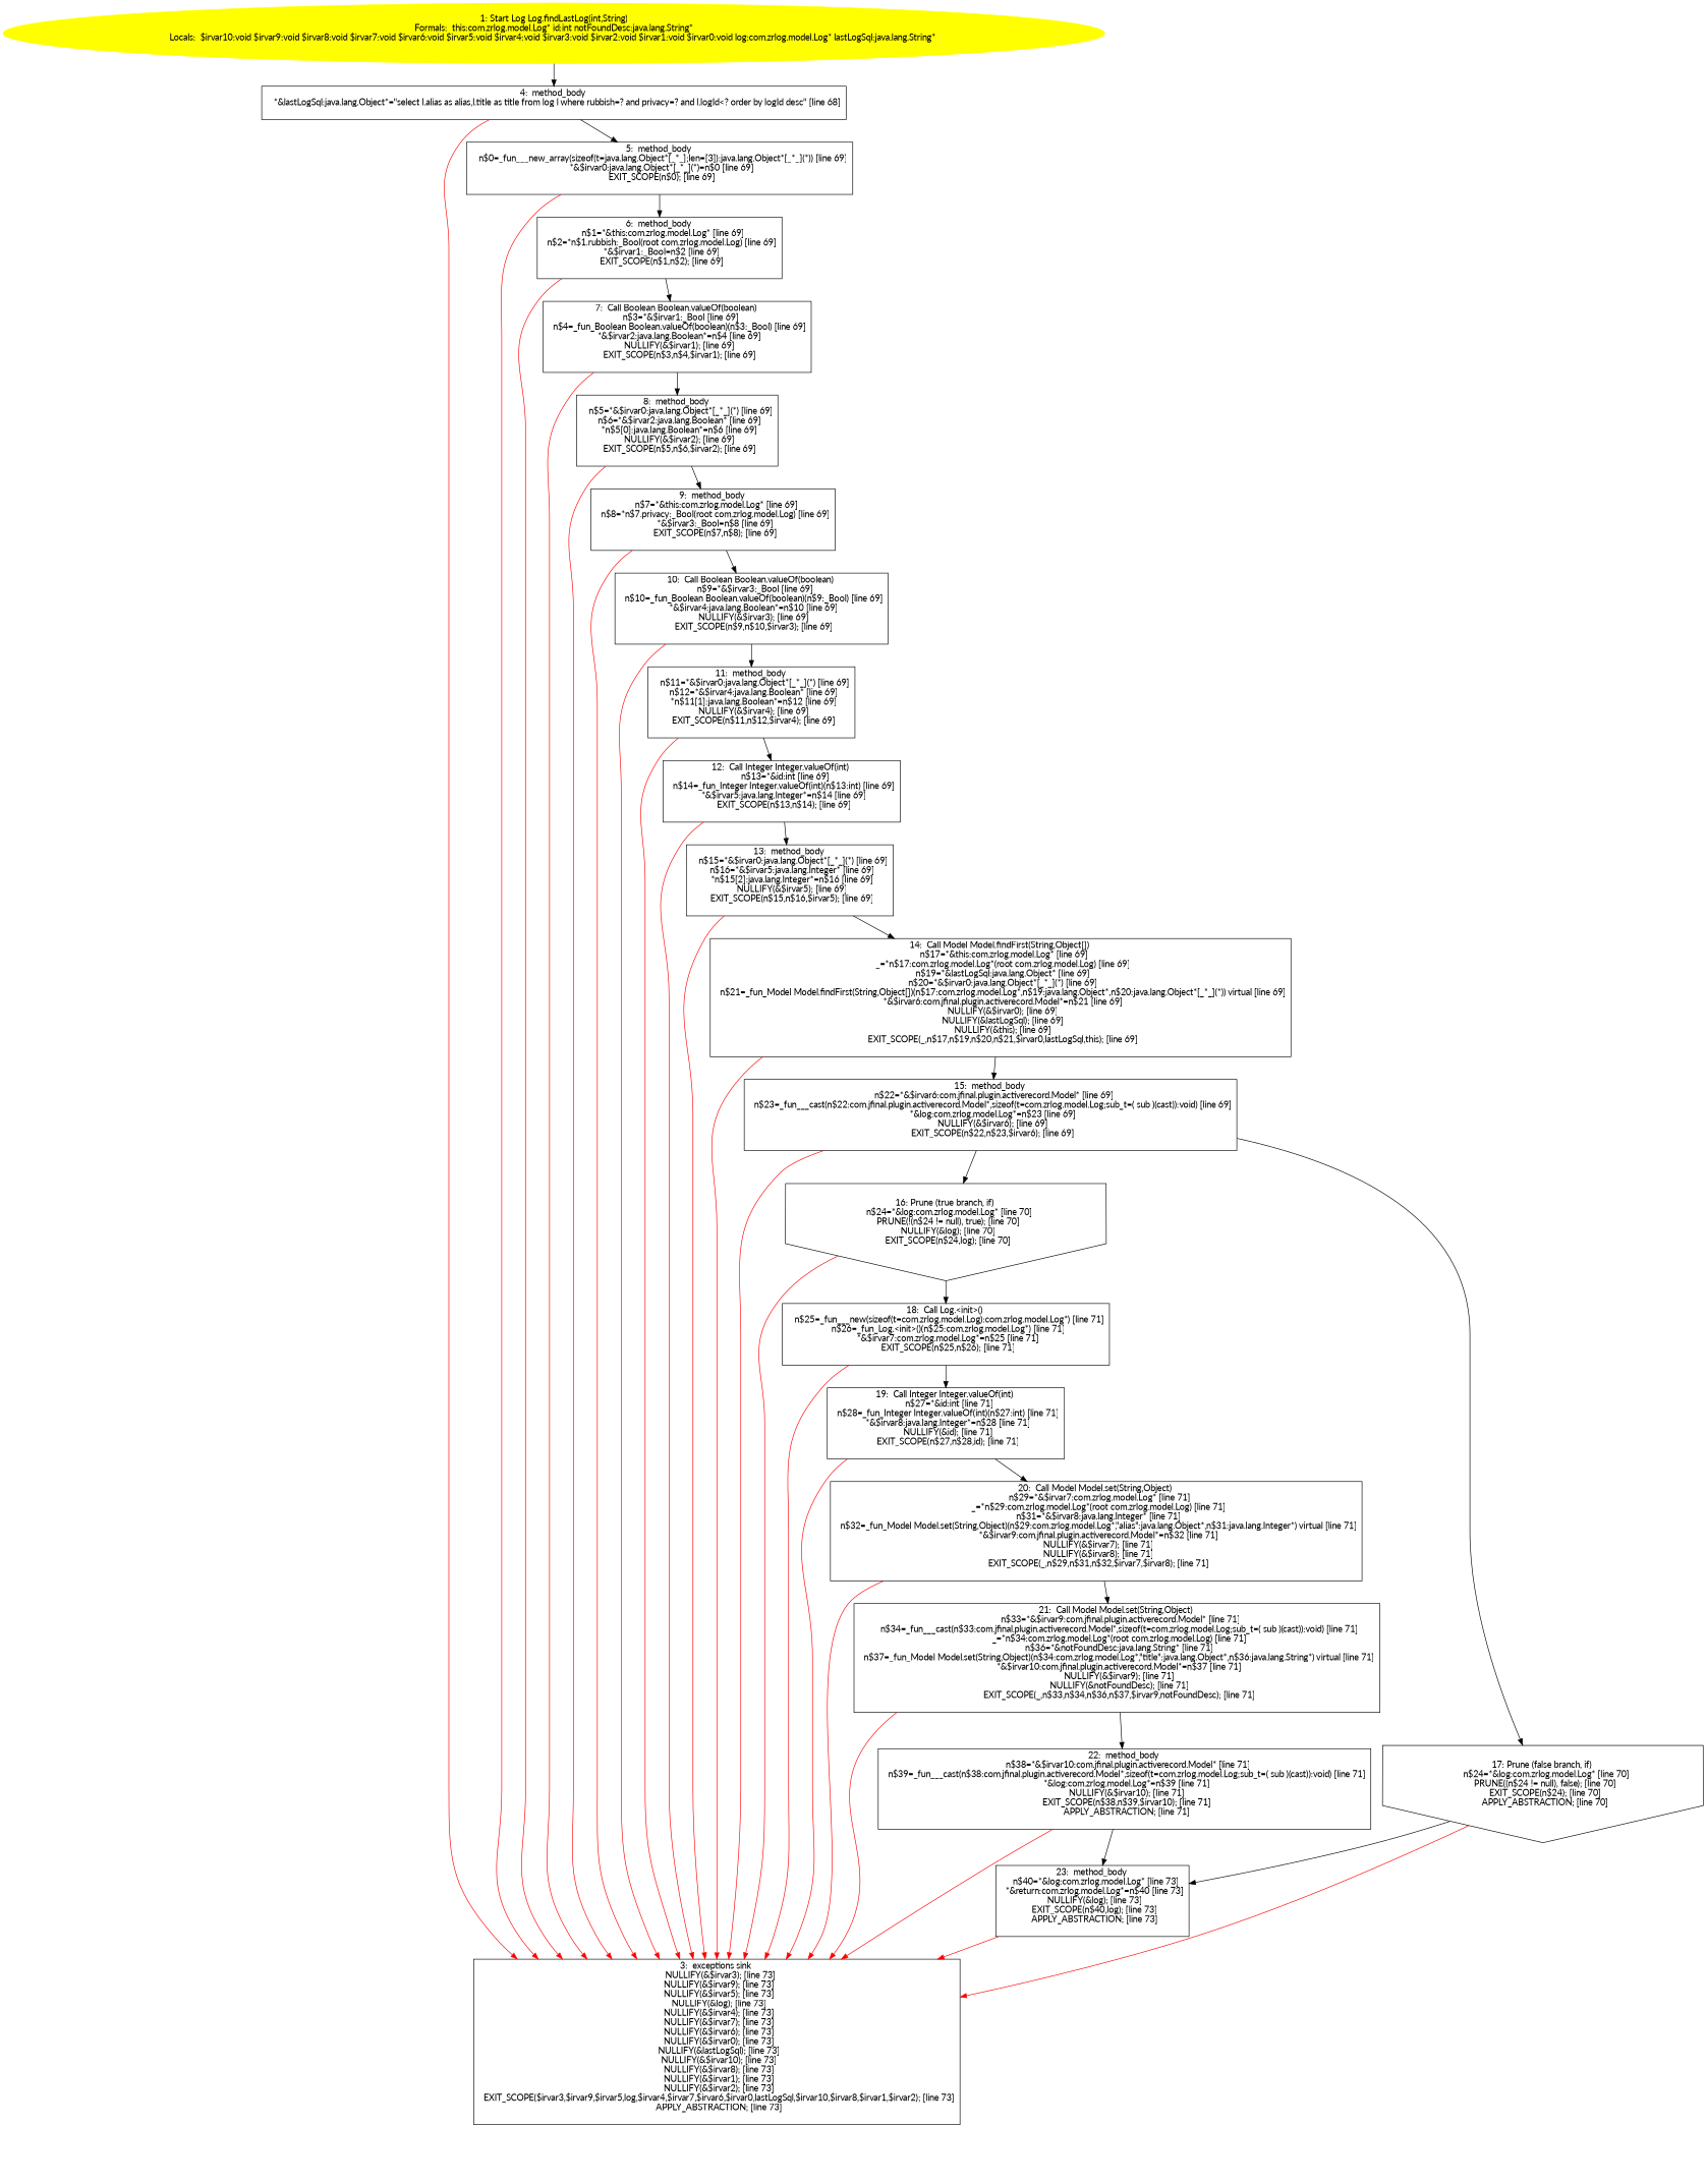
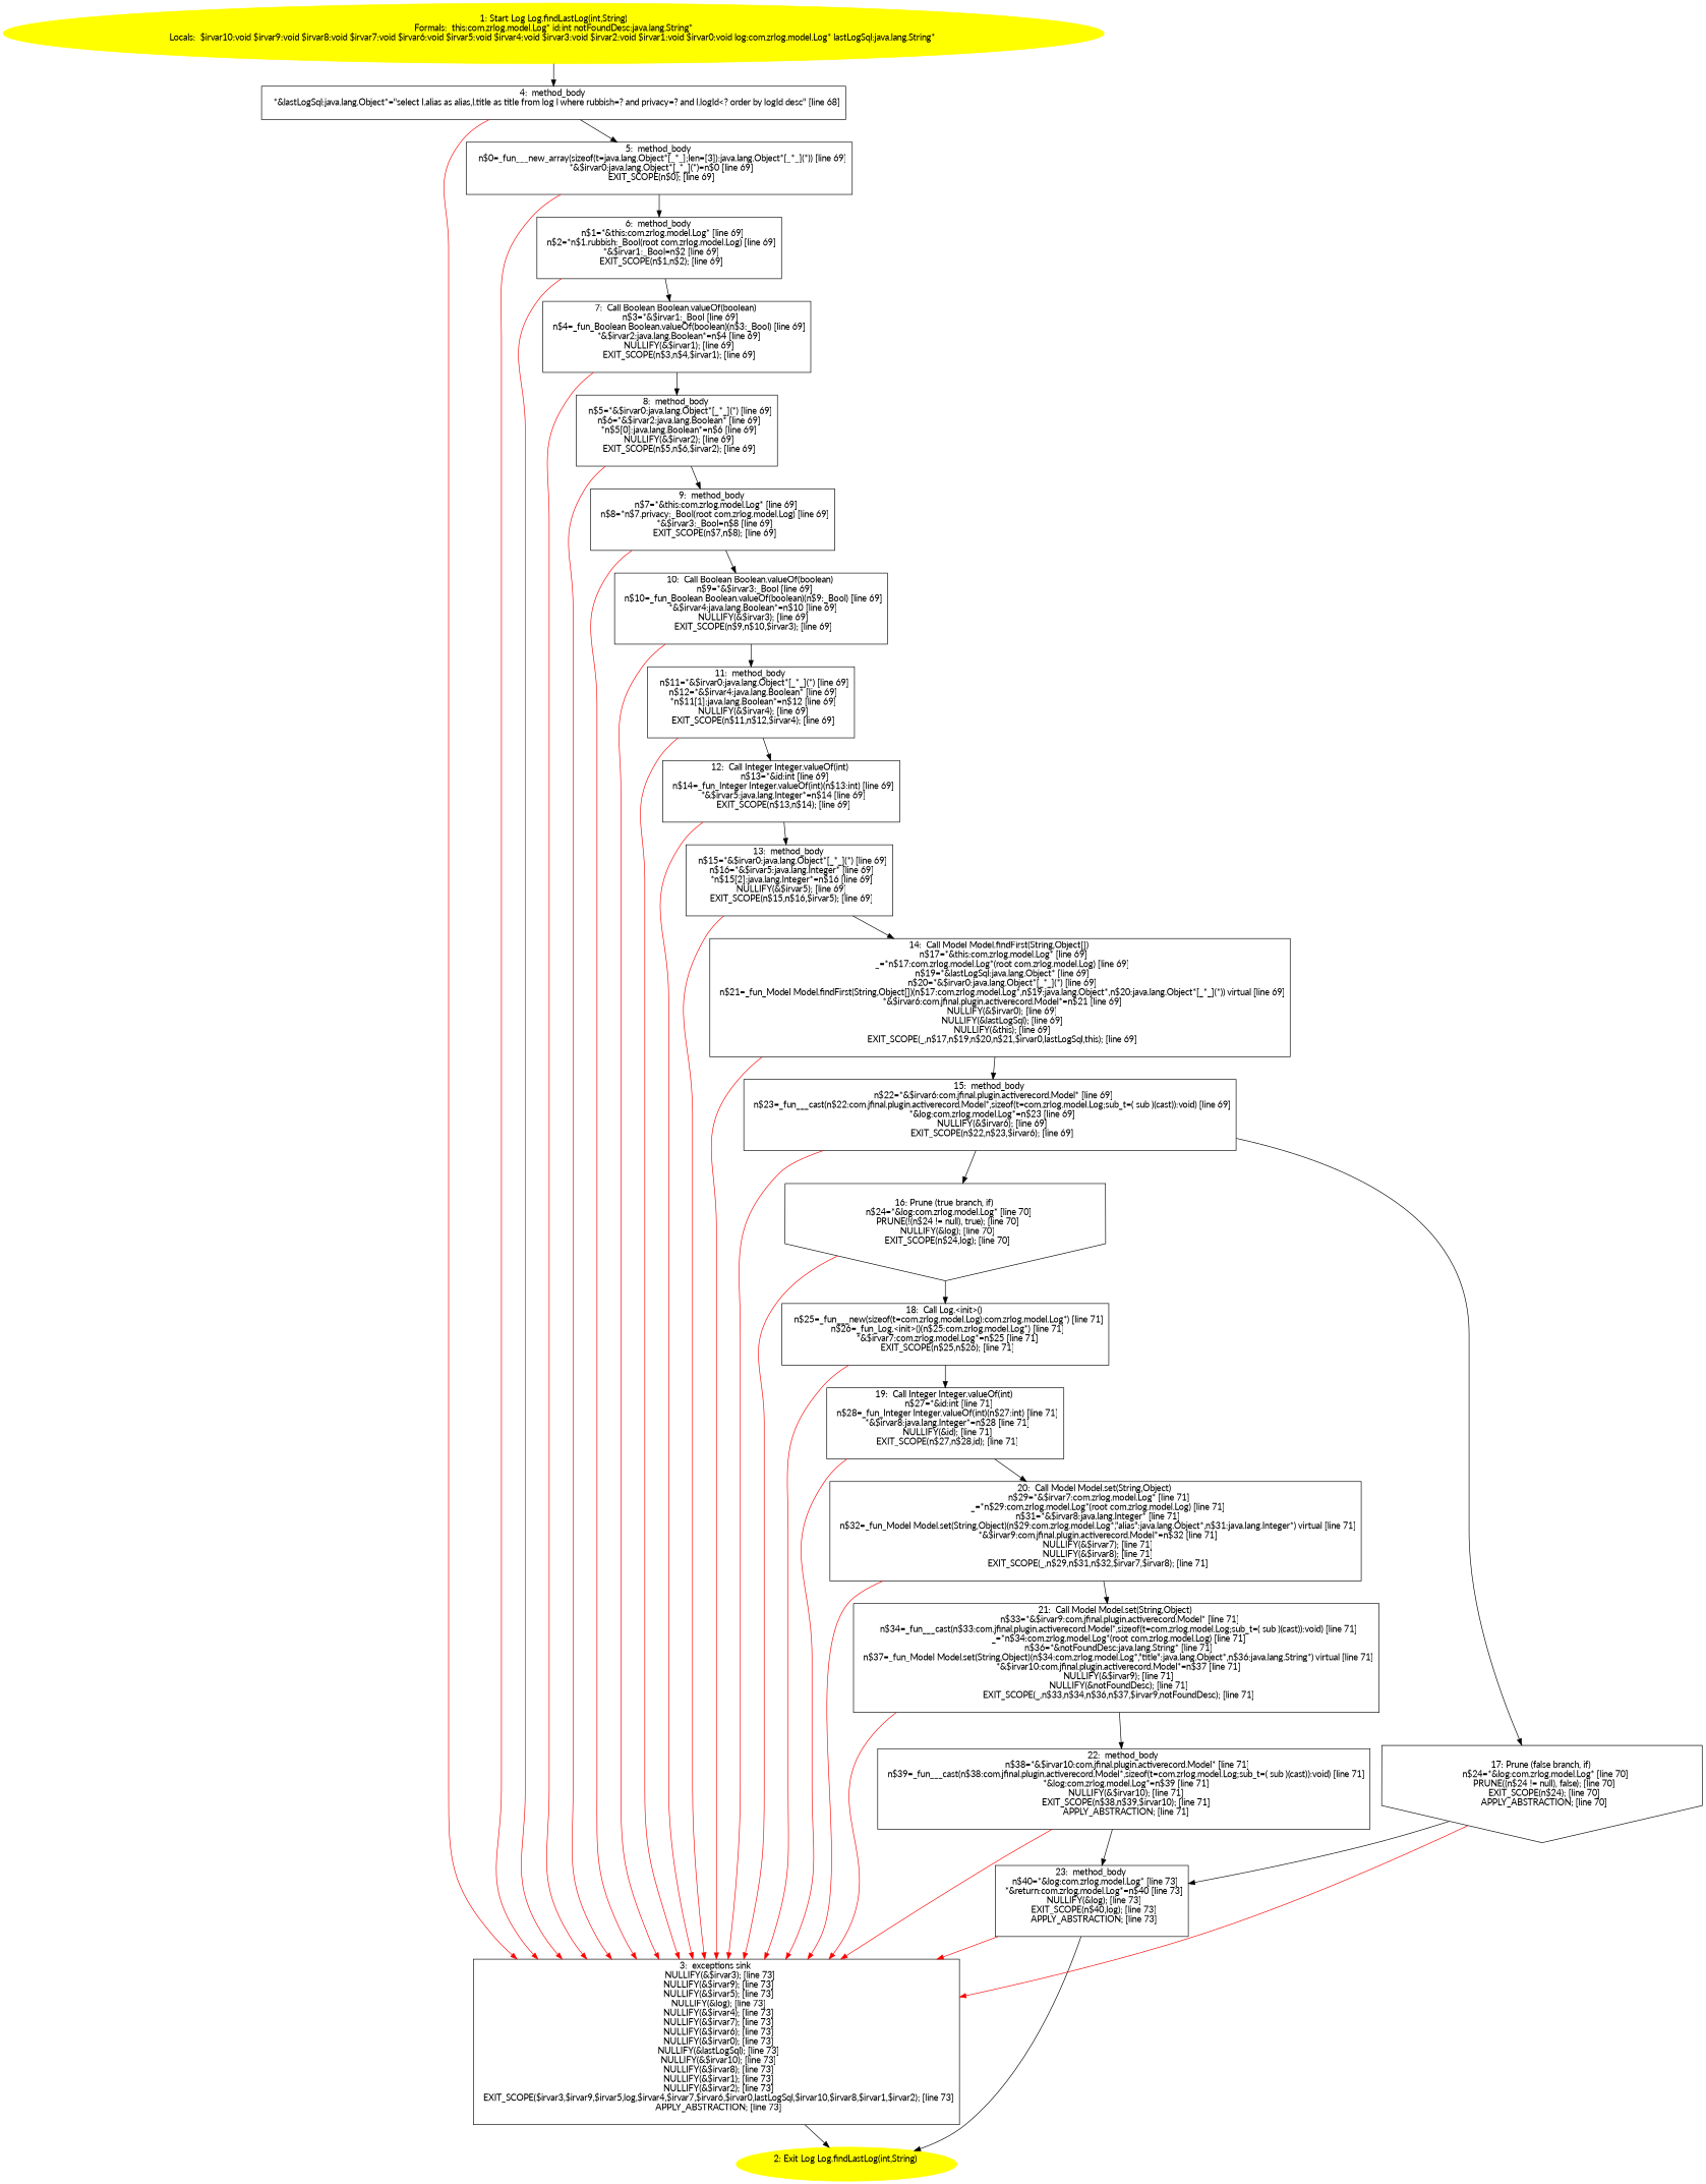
  digraph {
    fontname=Lato
    node [fontname=Lato shape=box]
    edge [fontname=Lato]
    n1 [color=yellow label="1: Start Log Log.findLastLog(int,String)\nFormals:  this:com.zrlog.model.Log* id:int notFoundDesc:java.lang.String*\nLocals:  $irvar10:void $irvar9:void $irvar8:void $irvar7:void $irvar6:void $irvar5:void $irvar4:void $irvar3:void $irvar2:void $irvar1:void $irvar0:void log:com.zrlog.model.Log* lastLogSql:java.lang.String* \n  " style=filled shape=""]
    n2 [label="4:  method_body \n   *&lastLogSql:java.lang.Object*=\"select l.alias as alias,l.title as title from log l where rubbish=? and privacy=? and l.logId<? order by logId desc\" [line 68]\n "]
    n3 [label="3:  exceptions sink \n   NULLIFY(&$irvar3); [line 73]\n  NULLIFY(&$irvar9); [line 73]\n  NULLIFY(&$irvar5); [line 73]\n  NULLIFY(&log); [line 73]\n  NULLIFY(&$irvar4); [line 73]\n  NULLIFY(&$irvar7); [line 73]\n  NULLIFY(&$irvar6); [line 73]\n  NULLIFY(&$irvar0); [line 73]\n  NULLIFY(&lastLogSql); [line 73]\n  NULLIFY(&$irvar10); [line 73]\n  NULLIFY(&$irvar8); [line 73]\n  NULLIFY(&$irvar1); [line 73]\n  NULLIFY(&$irvar2); [line 73]\n  EXIT_SCOPE($irvar3,$irvar9,$irvar5,log,$irvar4,$irvar7,$irvar6,$irvar0,lastLogSql,$irvar10,$irvar8,$irvar1,$irvar2); [line 73]\n  APPLY_ABSTRACTION; [line 73]\n "]
    n4 [label="5:  method_body \n   n$0=_fun___new_array(sizeof(t=java.lang.Object*[_*_];len=[3]):java.lang.Object*[_*_](*)) [line 69]\n  *&$irvar0:java.lang.Object*[_*_](*)=n$0 [line 69]\n  EXIT_SCOPE(n$0); [line 69]\n "]
+   n5 [color=yellow label="2: Exit Log Log.findLastLog(int,String) \n  " style=filled shape=""]
    n6 [label="6:  method_body \n   n$1=*&this:com.zrlog.model.Log* [line 69]\n  n$2=*n$1.rubbish:_Bool(root com.zrlog.model.Log) [line 69]\n  *&$irvar1:_Bool=n$2 [line 69]\n  EXIT_SCOPE(n$1,n$2); [line 69]\n "]
    n7 [label="7:  Call Boolean Boolean.valueOf(boolean) \n   n$3=*&$irvar1:_Bool [line 69]\n  n$4=_fun_Boolean Boolean.valueOf(boolean)(n$3:_Bool) [line 69]\n  *&$irvar2:java.lang.Boolean*=n$4 [line 69]\n  NULLIFY(&$irvar1); [line 69]\n  EXIT_SCOPE(n$3,n$4,$irvar1); [line 69]\n "]
    n8 [label="8:  method_body \n   n$5=*&$irvar0:java.lang.Object*[_*_](*) [line 69]\n  n$6=*&$irvar2:java.lang.Boolean* [line 69]\n  *n$5[0]:java.lang.Boolean*=n$6 [line 69]\n  NULLIFY(&$irvar2); [line 69]\n  EXIT_SCOPE(n$5,n$6,$irvar2); [line 69]\n "]
    n9 [label="9:  method_body \n   n$7=*&this:com.zrlog.model.Log* [line 69]\n  n$8=*n$7.privacy:_Bool(root com.zrlog.model.Log) [line 69]\n  *&$irvar3:_Bool=n$8 [line 69]\n  EXIT_SCOPE(n$7,n$8); [line 69]\n "]
    n10 [label="10:  Call Boolean Boolean.valueOf(boolean) \n   n$9=*&$irvar3:_Bool [line 69]\n  n$10=_fun_Boolean Boolean.valueOf(boolean)(n$9:_Bool) [line 69]\n  *&$irvar4:java.lang.Boolean*=n$10 [line 69]\n  NULLIFY(&$irvar3); [line 69]\n  EXIT_SCOPE(n$9,n$10,$irvar3); [line 69]\n "]
    n11 [label="11:  method_body \n   n$11=*&$irvar0:java.lang.Object*[_*_](*) [line 69]\n  n$12=*&$irvar4:java.lang.Boolean* [line 69]\n  *n$11[1]:java.lang.Boolean*=n$12 [line 69]\n  NULLIFY(&$irvar4); [line 69]\n  EXIT_SCOPE(n$11,n$12,$irvar4); [line 69]\n "]
    n12 [label="12:  Call Integer Integer.valueOf(int) \n   n$13=*&id:int [line 69]\n  n$14=_fun_Integer Integer.valueOf(int)(n$13:int) [line 69]\n  *&$irvar5:java.lang.Integer*=n$14 [line 69]\n  EXIT_SCOPE(n$13,n$14); [line 69]\n "]
    n13 [label="13:  method_body \n   n$15=*&$irvar0:java.lang.Object*[_*_](*) [line 69]\n  n$16=*&$irvar5:java.lang.Integer* [line 69]\n  *n$15[2]:java.lang.Integer*=n$16 [line 69]\n  NULLIFY(&$irvar5); [line 69]\n  EXIT_SCOPE(n$15,n$16,$irvar5); [line 69]\n "]
    n14 [label="14:  Call Model Model.findFirst(String,Object[]) \n   n$17=*&this:com.zrlog.model.Log* [line 69]\n  _=*n$17:com.zrlog.model.Log*(root com.zrlog.model.Log) [line 69]\n  n$19=*&lastLogSql:java.lang.Object* [line 69]\n  n$20=*&$irvar0:java.lang.Object*[_*_](*) [line 69]\n  n$21=_fun_Model Model.findFirst(String,Object[])(n$17:com.zrlog.model.Log*,n$19:java.lang.Object*,n$20:java.lang.Object*[_*_](*)) virtual [line 69]\n  *&$irvar6:com.jfinal.plugin.activerecord.Model*=n$21 [line 69]\n  NULLIFY(&$irvar0); [line 69]\n  NULLIFY(&lastLogSql); [line 69]\n  NULLIFY(&this); [line 69]\n  EXIT_SCOPE(_,n$17,n$19,n$20,n$21,$irvar0,lastLogSql,this); [line 69]\n "]
    n15 [label="15:  method_body \n   n$22=*&$irvar6:com.jfinal.plugin.activerecord.Model* [line 69]\n  n$23=_fun___cast(n$22:com.jfinal.plugin.activerecord.Model*,sizeof(t=com.zrlog.model.Log;sub_t=( sub )(cast)):void) [line 69]\n  *&log:com.zrlog.model.Log*=n$23 [line 69]\n  NULLIFY(&$irvar6); [line 69]\n  EXIT_SCOPE(n$22,n$23,$irvar6); [line 69]\n "]
    n16 [label="16: Prune (true branch, if) \n   n$24=*&log:com.zrlog.model.Log* [line 70]\n  PRUNE(!(n$24 != null), true); [line 70]\n  NULLIFY(&log); [line 70]\n  EXIT_SCOPE(n$24,log); [line 70]\n " shape=invhouse]
    n17 [label="17: Prune (false branch, if) \n   n$24=*&log:com.zrlog.model.Log* [line 70]\n  PRUNE((n$24 != null), false); [line 70]\n  EXIT_SCOPE(n$24); [line 70]\n  APPLY_ABSTRACTION; [line 70]\n " shape=invhouse]
    n18 [label="18:  Call Log.<init>() \n   n$25=_fun___new(sizeof(t=com.zrlog.model.Log):com.zrlog.model.Log*) [line 71]\n  n$26=_fun_Log.<init>()(n$25:com.zrlog.model.Log*) [line 71]\n  *&$irvar7:com.zrlog.model.Log*=n$25 [line 71]\n  EXIT_SCOPE(n$25,n$26); [line 71]\n "]
    n19 [label="23:  method_body \n   n$40=*&log:com.zrlog.model.Log* [line 73]\n  *&return:com.zrlog.model.Log*=n$40 [line 73]\n  NULLIFY(&log); [line 73]\n  EXIT_SCOPE(n$40,log); [line 73]\n  APPLY_ABSTRACTION; [line 73]\n "]
    n20 [label="19:  Call Integer Integer.valueOf(int) \n   n$27=*&id:int [line 71]\n  n$28=_fun_Integer Integer.valueOf(int)(n$27:int) [line 71]\n  *&$irvar8:java.lang.Integer*=n$28 [line 71]\n  NULLIFY(&id); [line 71]\n  EXIT_SCOPE(n$27,n$28,id); [line 71]\n "]
    n21 [label="20:  Call Model Model.set(String,Object) \n   n$29=*&$irvar7:com.zrlog.model.Log* [line 71]\n  _=*n$29:com.zrlog.model.Log*(root com.zrlog.model.Log) [line 71]\n  n$31=*&$irvar8:java.lang.Integer* [line 71]\n  n$32=_fun_Model Model.set(String,Object)(n$29:com.zrlog.model.Log*,\"alias\":java.lang.Object*,n$31:java.lang.Integer*) virtual [line 71]\n  *&$irvar9:com.jfinal.plugin.activerecord.Model*=n$32 [line 71]\n  NULLIFY(&$irvar7); [line 71]\n  NULLIFY(&$irvar8); [line 71]\n  EXIT_SCOPE(_,n$29,n$31,n$32,$irvar7,$irvar8); [line 71]\n "]
    n22 [label="21:  Call Model Model.set(String,Object) \n   n$33=*&$irvar9:com.jfinal.plugin.activerecord.Model* [line 71]\n  n$34=_fun___cast(n$33:com.jfinal.plugin.activerecord.Model*,sizeof(t=com.zrlog.model.Log;sub_t=( sub )(cast)):void) [line 71]\n  _=*n$34:com.zrlog.model.Log*(root com.zrlog.model.Log) [line 71]\n  n$36=*&notFoundDesc:java.lang.String* [line 71]\n  n$37=_fun_Model Model.set(String,Object)(n$34:com.zrlog.model.Log*,\"title\":java.lang.Object*,n$36:java.lang.String*) virtual [line 71]\n  *&$irvar10:com.jfinal.plugin.activerecord.Model*=n$37 [line 71]\n  NULLIFY(&$irvar9); [line 71]\n  NULLIFY(&notFoundDesc); [line 71]\n  EXIT_SCOPE(_,n$33,n$34,n$36,n$37,$irvar9,notFoundDesc); [line 71]\n "]
    n23 [label="22:  method_body \n   n$38=*&$irvar10:com.jfinal.plugin.activerecord.Model* [line 71]\n  n$39=_fun___cast(n$38:com.jfinal.plugin.activerecord.Model*,sizeof(t=com.zrlog.model.Log;sub_t=( sub )(cast)):void) [line 71]\n  *&log:com.zrlog.model.Log*=n$39 [line 71]\n  NULLIFY(&$irvar10); [line 71]\n  EXIT_SCOPE(n$38,n$39,$irvar10); [line 71]\n  APPLY_ABSTRACTION; [line 71]\n "]
    n1 -> n2
    n2 -> n3 [color=red]
    n2 -> n4
+   n3 -> n5
    n4 -> n3 [color=red]
    n4 -> n6
    n6 -> n3 [color=red]
    n6 -> n7
    n7 -> n3 [color=red]
    n7 -> n8
    n8 -> n3 [color=red]
    n8 -> n9
    n9 -> n3 [color=red]
    n9 -> n10
    n10 -> n3 [color=red]
    n10 -> n11
    n11 -> n3 [color=red]
    n11 -> n12
    n12 -> n3 [color=red]
    n12 -> n13
    n13 -> n3 [color=red]
    n13 -> n14
    n14 -> n3 [color=red]
    n14 -> n15
    n15 -> n3 [color=red]
    n15 -> n16
    n15 -> n17
    n16 -> n3 [color=red]
    n16 -> n18
    n17 -> n3 [color=red]
    n17 -> n19
    n18 -> n3 [color=red]
    n18 -> n20
    n19 -> n3 [color=red]
+   n19 -> n5
    n20 -> n3 [color=red]
    n20 -> n21
    n21 -> n3 [color=red]
    n21 -> n22
    n22 -> n3 [color=red]
    n22 -> n23
    n23 -> n3 [color=red]
    n23 -> n19
  }
